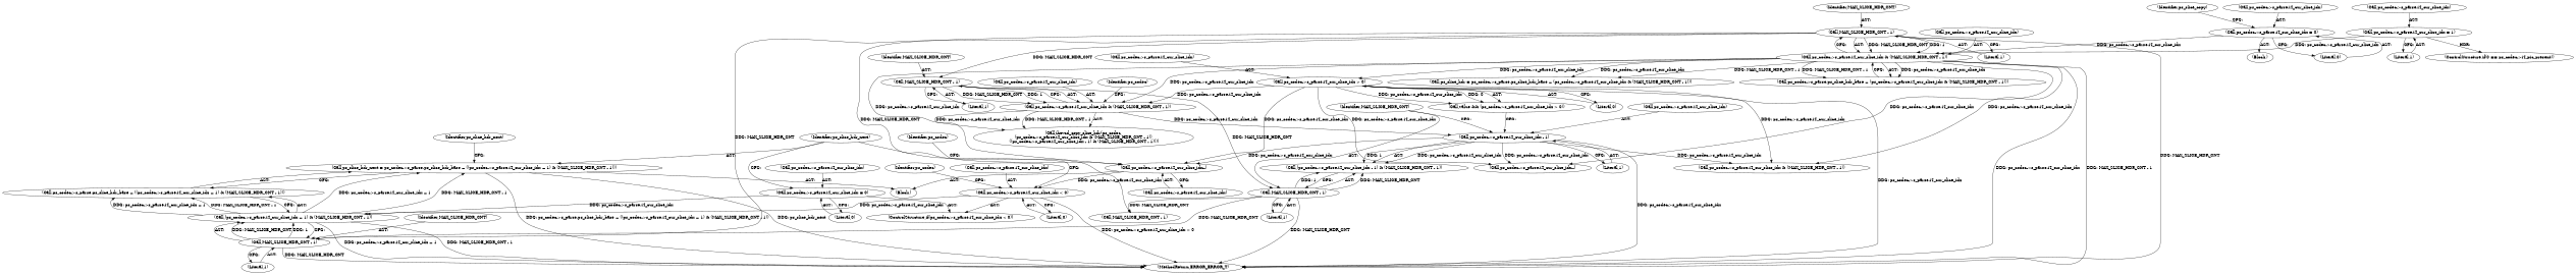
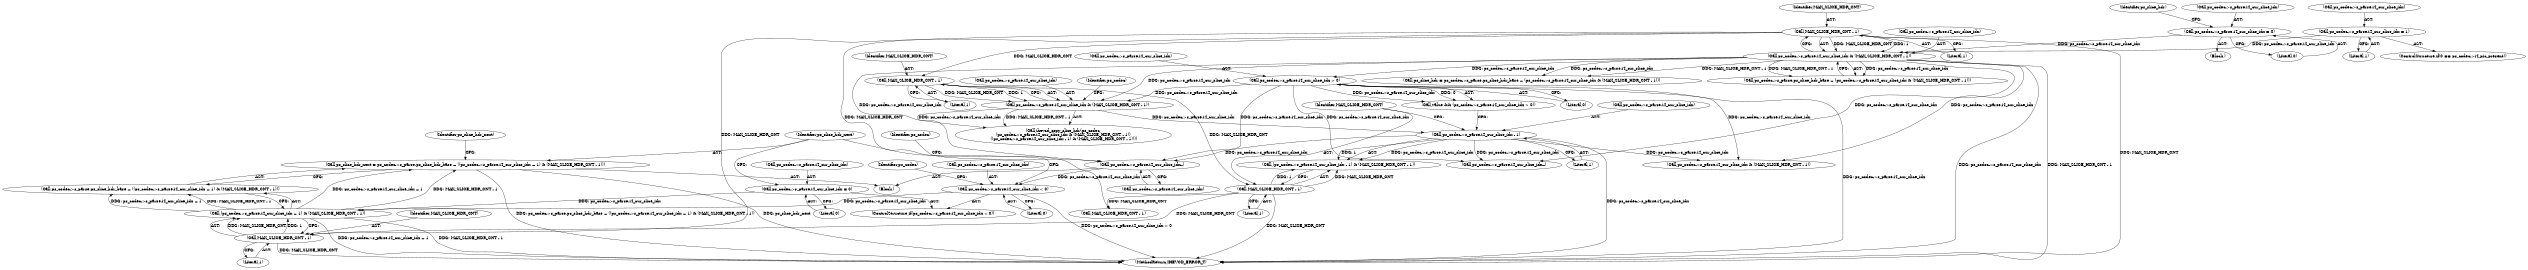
  digraph {
    n1 [label="(Call,ps_slice_hdr_next = ps_codec->s_parse.ps_slice_hdr_base + ((ps_codec->s_parse.i4_cur_slice_idx + 1) & (MAX_SLICE_HDR_CNT - 1)))"]
-   n2 [label="(MethodReturn,ERROR_ERROR_T)"]
+   n2 [label="(MethodReturn,IHEVCD_ERROR_T)"]
    n3 [label="(Call,ps_codec->s_parse.ps_slice_hdr_base + ((ps_codec->s_parse.i4_cur_slice_idx + 1) & (MAX_SLICE_HDR_CNT - 1)))"]
    n4 [label="(Block,)"]
    n5 [label="(Call,(ps_codec->s_parse.i4_cur_slice_idx + 1) & (MAX_SLICE_HDR_CNT - 1))"]
    n6 [label="(Call,MAX_SLICE_HDR_CNT - 1)"]
    n7 [label="(Literal,1)"]
    n8 [label="(Call,ps_codec->s_parse.i4_cur_slice_idx = 0)"]
    n9 [label="(ControlStructure,if(ps_codec->s_parse.i4_cur_slice_idx < 0))"]
    n10 [label="(Literal,0)"]
    n11 [label="(Call,ps_codec->s_parse.i4_cur_slice_idx < 0)"]
    n12 [label="(Literal,0)"]
    n13 [label="(Call,ps_codec->s_parse.i4_cur_slice_idx--)"]
    n14 [label="(Call,ps_codec->s_parse.i4_cur_slice_idx)"]
    n15 [label="(Call,ps_codec->s_parse.i4_cur_slice_idx > 0)"]
    n16 [label="(Call,ps_codec->s_parse.i4_cur_slice_idx & (MAX_SLICE_HDR_CNT - 1))"]
    n17 [label="(Literal,0)"]
    n18 [label="(Call,ps_codec->s_parse.i4_cur_slice_idx--)"]
    n19 [label="(Call,value && (ps_codec->s_parse.i4_cur_slice_idx > 0))"]
    n20 [label="(Call,ps_codec->s_parse.i4_cur_slice_idx & (MAX_SLICE_HDR_CNT - 1))"]
    n21 [label="(Call,MAX_SLICE_HDR_CNT - 1)"]
    n22 [label="(Call,ps_codec->s_parse.i4_cur_slice_idx - 1)"]
    n23 [label="(Call,ihevcd_copy_slice_hdr(ps_codec,\n (ps_codec->s_parse.i4_cur_slice_idx & (MAX_SLICE_HDR_CNT - 1)),\n ((ps_codec->s_parse.i4_cur_slice_idx - 1) & (MAX_SLICE_HDR_CNT - 1))))"]
    n24 [label="(Call,ps_codec->s_parse.i4_cur_slice_idx & (MAX_SLICE_HDR_CNT - 1))"]
    n25 [label="(Call,MAX_SLICE_HDR_CNT - 1)"]
    n26 [label="(Call,ps_slice_hdr = ps_codec->s_parse.ps_slice_hdr_base + (ps_codec->s_parse.i4_cur_slice_idx & (MAX_SLICE_HDR_CNT - 1)))"]
    n27 [label="(Call,ps_codec->s_parse.ps_slice_hdr_base + (ps_codec->s_parse.i4_cur_slice_idx & (MAX_SLICE_HDR_CNT - 1)))"]
    n28 [label="(Call,MAX_SLICE_HDR_CNT - 1)"]
    n29 [label="(Literal,1)"]
    n30 [label="(Call,ps_codec->s_parse.i4_cur_slice_idx = 0)"]
    n31 [label="(Literal,0)"]
    n32 [label="(Block,)"]
    n33 [label="(Call,ps_codec->s_parse.i4_cur_slice_idx = 1)"]
    n34 [label="(ControlStructure,if(0 == ps_codec->i4_pic_present))"]
    n35 [label="(Literal,1)"]
    n36 [label="(Call,MAX_SLICE_HDR_CNT - 1)"]
    n37 [label="(Literal,1)"]
    n38 [label="(Literal,1)"]
    n39 [label="(Call,(ps_codec->s_parse.i4_cur_slice_idx - 1) & (MAX_SLICE_HDR_CNT - 1))"]
    n40 [label="(Literal,1)"]
    n41 [label="(Identifier,ps_codec)"]
    n42 [label="(Call,ps_codec->s_parse.i4_cur_slice_idx)"]
    n43 [label="(Identifier,MAX_SLICE_HDR_CNT)"]
-   n44 [label="(Identifier,ps_slice_copy)"]
+   n44 [label="(Identifier,ps_slice_hdr)"]
    n45 [label="(Identifier,MAX_SLICE_HDR_CNT)"]
    n46 [label="(Identifier,ps_slice_hdr_next)"]
    n47 [label="(Call,ps_codec->s_parse.i4_cur_slice_idx)"]
    n48 [label="(Call,ps_codec->s_parse.i4_cur_slice_idx)"]
    n49 [label="(Identifier,MAX_SLICE_HDR_CNT)"]
    n50 [label="(Call,ps_codec->s_parse.i4_cur_slice_idx)"]
    n51 [label="(Identifier,ps_slice_hdr_next)"]
    n52 [label="(Identifier,ps_codec)"]
    n53 [label="(Identifier,ps_codec)"]
    n54 [label="(Call,ps_codec->s_parse.i4_cur_slice_idx)"]
    n55 [label="(Call,ps_codec->s_parse.i4_cur_slice_idx)"]
    n56 [label="(Call,ps_codec->s_parse.i4_cur_slice_idx)"]
    n57 [label="(Call,ps_codec->s_parse.i4_cur_slice_idx)"]
    n58 [label="(Identifier,MAX_SLICE_HDR_CNT)"]
    n1 -> n2 [label="DDG: ps_codec->s_parse.ps_slice_hdr_base + ((ps_codec->s_parse.i4_cur_slice_idx + 1) & (MAX_SLICE_HDR_CNT - 1))"]
    n1 -> n2 [label="DDG: ps_slice_hdr_next"]
    n1 -> n3 [label="CFG: "]
    n1 -> n4 [label="AST: "]
    n3 -> n1 [label="AST: "]
    n3 -> n5 [label="CFG: "]
    n5 -> n1 [label="DDG: ps_codec->s_parse.i4_cur_slice_idx + 1"]
    n5 -> n1 [label="DDG: MAX_SLICE_HDR_CNT - 1"]
    n5 -> n2 [label="DDG: ps_codec->s_parse.i4_cur_slice_idx + 1"]
    n5 -> n2 [label="DDG: MAX_SLICE_HDR_CNT - 1"]
    n5 -> n3 [label="AST: "]
    n5 -> n3 [label="DDG: ps_codec->s_parse.i4_cur_slice_idx + 1"]
    n5 -> n3 [label="DDG: MAX_SLICE_HDR_CNT - 1"]
    n5 -> n6 [label="CFG: "]
    n6 -> n2 [label="DDG: MAX_SLICE_HDR_CNT"]
    n6 -> n5 [label="AST: "]
    n6 -> n5 [label="DDG: MAX_SLICE_HDR_CNT"]
    n6 -> n5 [label="DDG: 1"]
    n6 -> n7 [label="CFG: "]
    n7 -> n6 [label="AST: "]
    n8 -> n5 [label="DDG: ps_codec->s_parse.i4_cur_slice_idx"]
    n8 -> n9 [label="AST: "]
    n8 -> n10 [label="CFG: "]
    n10 -> n8 [label="AST: "]
    n11 -> n2 [label="DDG: ps_codec->s_parse.i4_cur_slice_idx < 0"]
    n11 -> n5 [label="DDG: ps_codec->s_parse.i4_cur_slice_idx"]
    n11 -> n9 [label="AST: "]
    n11 -> n12 [label="CFG: "]
    n12 -> n11 [label="AST: "]
    n13 -> n4 [label="AST: "]
    n13 -> n11 [label="DDG: ps_codec->s_parse.i4_cur_slice_idx"]
    n13 -> n14 [label="CFG: "]
    n14 -> n13 [label="AST: "]
    n15 -> n2 [label="DDG: ps_codec->s_parse.i4_cur_slice_idx"]
    n15 -> n13 [label="DDG: ps_codec->s_parse.i4_cur_slice_idx"]
    n15 -> n16 [label="DDG: ps_codec->s_parse.i4_cur_slice_idx"]
    n15 -> n17 [label="CFG: "]
    n15 -> n18 [label="DDG: ps_codec->s_parse.i4_cur_slice_idx"]
    n15 -> n19 [label="AST: "]
    n15 -> n19 [label="DDG: ps_codec->s_parse.i4_cur_slice_idx"]
    n15 -> n19 [label="DDG: 0"]
    n15 -> n20 [label="DDG: ps_codec->s_parse.i4_cur_slice_idx"]
    n16 -> n21 [label="CFG: "]
    n16 -> n22 [label="DDG: ps_codec->s_parse.i4_cur_slice_idx"]
    n16 -> n23 [label="AST: "]
    n16 -> n23 [label="DDG: ps_codec->s_parse.i4_cur_slice_idx"]
    n16 -> n23 [label="DDG: MAX_SLICE_HDR_CNT - 1"]
    n17 -> n15 [label="AST: "]
    n19 -> n22 [label="CFG: "]
    n21 -> n16 [label="AST: "]
    n21 -> n16 [label="DDG: MAX_SLICE_HDR_CNT"]
    n21 -> n16 [label="DDG: 1"]
    n21 -> n36 [label="DDG: MAX_SLICE_HDR_CNT"]
    n21 -> n37 [label="CFG: "]
    n22 -> n2 [label="DDG: ps_codec->s_parse.i4_cur_slice_idx"]
    n22 -> n13 [label="DDG: ps_codec->s_parse.i4_cur_slice_idx"]
    n22 -> n18 [label="DDG: ps_codec->s_parse.i4_cur_slice_idx"]
    n22 -> n20 [label="DDG: ps_codec->s_parse.i4_cur_slice_idx"]
    n22 -> n38 [label="CFG: "]
    n22 -> n39 [label="AST: "]
    n22 -> n39 [label="DDG: ps_codec->s_parse.i4_cur_slice_idx"]
    n22 -> n39 [label="DDG: 1"]
    n24 -> n2 [label="DDG: MAX_SLICE_HDR_CNT - 1"]
    n24 -> n2 [label="DDG: ps_codec->s_parse.i4_cur_slice_idx"]
    n24 -> n13 [label="DDG: ps_codec->s_parse.i4_cur_slice_idx"]
    n24 -> n15 [label="DDG: ps_codec->s_parse.i4_cur_slice_idx"]
    n24 -> n16 [label="DDG: ps_codec->s_parse.i4_cur_slice_idx"]
    n24 -> n18 [label="DDG: ps_codec->s_parse.i4_cur_slice_idx"]
    n24 -> n20 [label="DDG: ps_codec->s_parse.i4_cur_slice_idx"]
    n24 -> n25 [label="CFG: "]
    n24 -> n26 [label="DDG: ps_codec->s_parse.i4_cur_slice_idx"]
    n24 -> n26 [label="DDG: MAX_SLICE_HDR_CNT - 1"]
    n24 -> n27 [label="AST: "]
    n24 -> n27 [label="DDG: ps_codec->s_parse.i4_cur_slice_idx"]
    n24 -> n27 [label="DDG: MAX_SLICE_HDR_CNT - 1"]
    n25 -> n2 [label="DDG: MAX_SLICE_HDR_CNT"]
    n25 -> n6 [label="DDG: MAX_SLICE_HDR_CNT"]
    n25 -> n21 [label="DDG: MAX_SLICE_HDR_CNT"]
    n25 -> n24 [label="AST: "]
    n25 -> n24 [label="DDG: MAX_SLICE_HDR_CNT"]
    n25 -> n24 [label="DDG: 1"]
    n25 -> n28 [label="DDG: MAX_SLICE_HDR_CNT"]
    n25 -> n29 [label="CFG: "]
    n27 -> n24 [label="CFG: "]
    n29 -> n25 [label="AST: "]
    n30 -> n24 [label="DDG: ps_codec->s_parse.i4_cur_slice_idx"]
    n30 -> n31 [label="CFG: "]
    n30 -> n32 [label="AST: "]
    n31 -> n30 [label="AST: "]
    n33 -> n24 [label="DDG: ps_codec->s_parse.i4_cur_slice_idx"]
-   n33 -> n34 [label="HDR: "]
+   n33 -> n34 [label="AST: "]
    n33 -> n35 [label="CFG: "]
    n35 -> n33 [label="AST: "]
    n36 -> n2 [label="DDG: MAX_SLICE_HDR_CNT"]
    n36 -> n6 [label="DDG: MAX_SLICE_HDR_CNT"]
    n36 -> n28 [label="DDG: MAX_SLICE_HDR_CNT"]
    n36 -> n39 [label="AST: "]
    n36 -> n39 [label="DDG: MAX_SLICE_HDR_CNT"]
    n36 -> n39 [label="DDG: 1"]
    n36 -> n40 [label="CFG: "]
    n37 -> n21 [label="AST: "]
    n38 -> n22 [label="AST: "]
    n39 -> n36 [label="CFG: "]
    n40 -> n36 [label="AST: "]
    n41 -> n11 [label="CFG: "]
    n42 -> n15 [label="AST: "]
    n43 -> n25 [label="AST: "]
    n44 -> n30 [label="CFG: "]
    n45 -> n22 [label="CFG: "]
    n45 -> n36 [label="AST: "]
    n46 -> n1 [label="CFG: "]
    n47 -> n16 [label="AST: "]
    n48 -> n11 [label="AST: "]
    n49 -> n21 [label="AST: "]
    n50 -> n24 [label="AST: "]
    n51 -> n1 [label="AST: "]
    n51 -> n8 [label="CFG: "]
    n51 -> n11 [label="CFG: "]
    n52 -> n16 [label="CFG: "]
    n53 -> n13 [label="CFG: "]
    n54 -> n22 [label="AST: "]
    n55 -> n30 [label="AST: "]
    n56 -> n8 [label="AST: "]
    n57 -> n33 [label="AST: "]
    n58 -> n6 [label="AST: "]
  }
